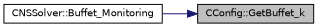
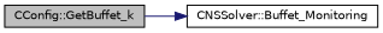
  digraph {
    rankdir=RL
    node [color=black fontname=Helvetica fontsize=10 shape=record style=filled]
    n1 [fillcolor=grey75 fontcolor=black height=0.2 label="CConfig::GetBuffet_k" width=0.4]
    n2 [fillcolor=white height=0.2 label="CNSSolver::Buffet_Monitoring" width=0.4]
-   n1 -> n2 [color=midnightblue dir=back fontname=Helvetica fontsize=10 labelfontname=Helvetica labelfontsize=10 style=solid]
+   n2 -> n1 [color=midnightblue dir=back fontname=Helvetica fontsize=10 labelfontname=Helvetica labelfontsize=10 style=solid]
  }
